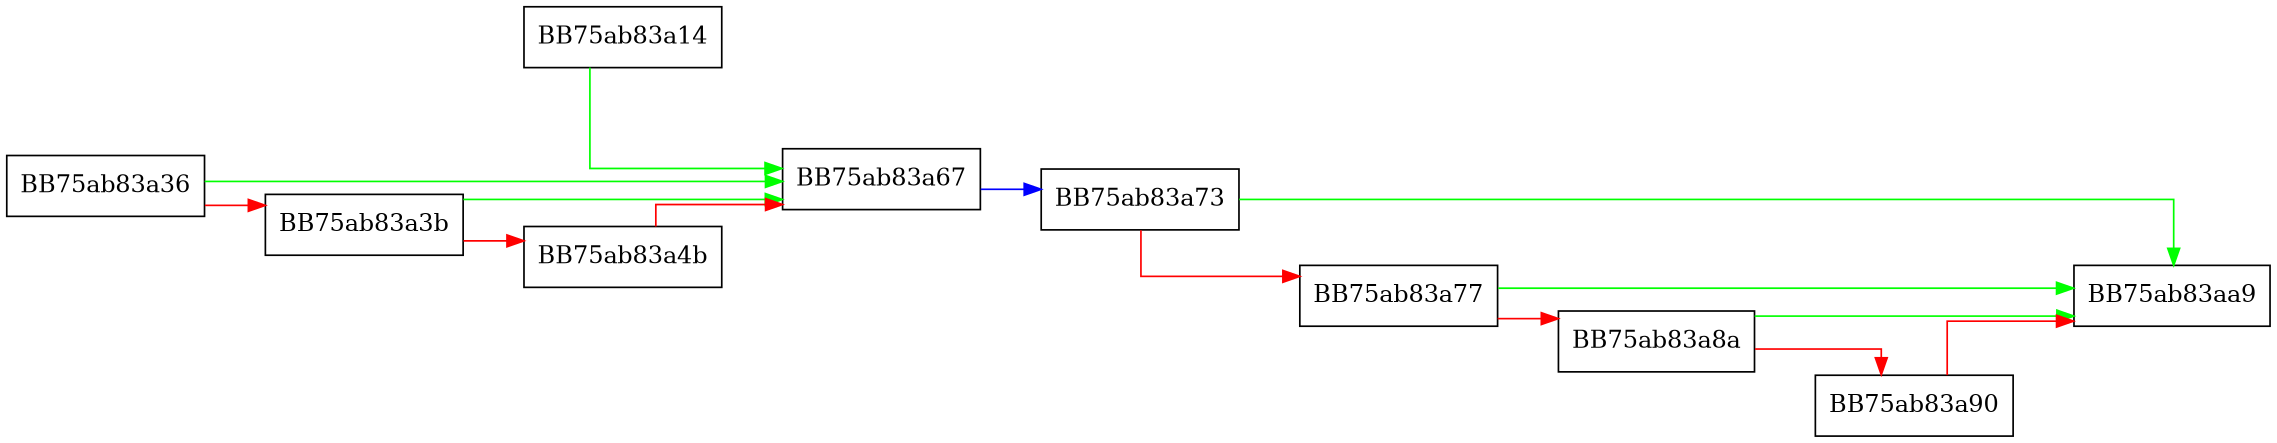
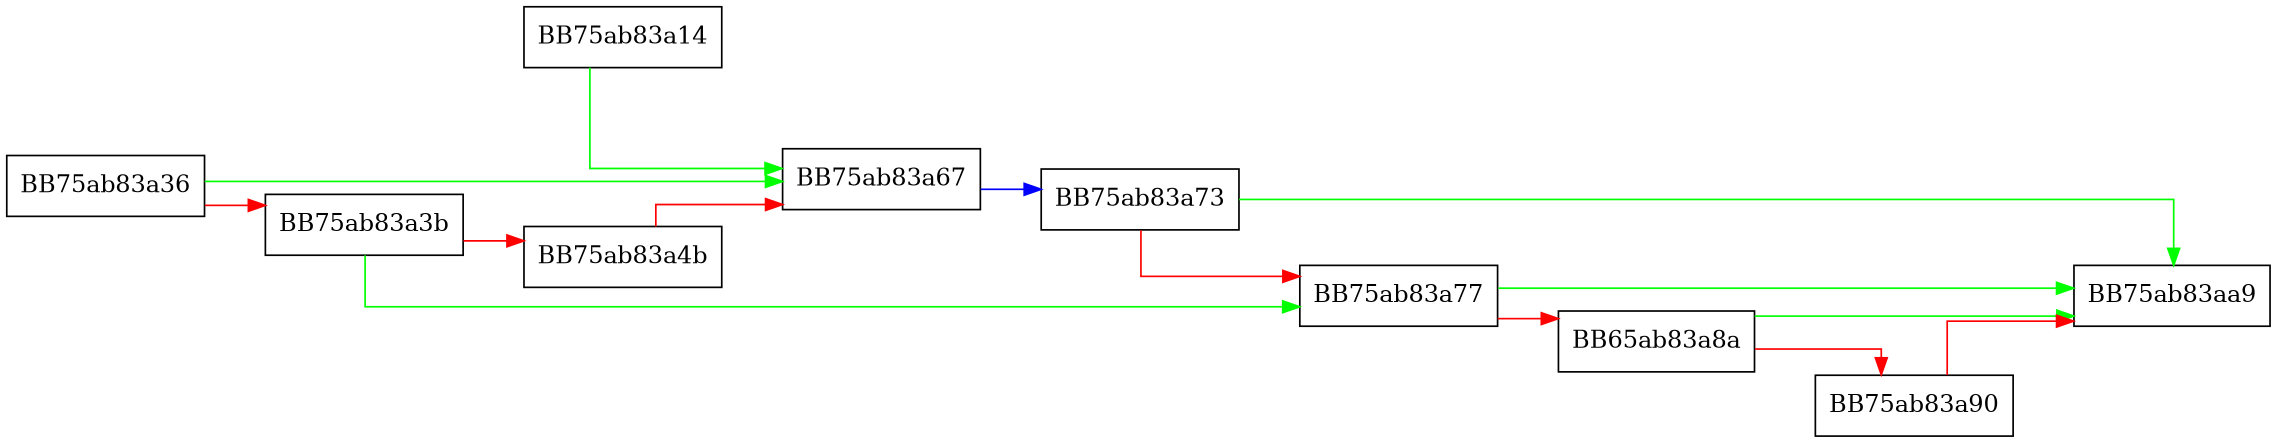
  digraph {
    rankdir=LR
    splines=ortho
    node [shape=box]
    edge [color=red]
    BB75ab83a14
    BB75ab83a67
    BB75ab83a73
    BB75ab83a36
    BB75ab83a3b
    BB75ab83aa9
    BB75ab83a77
    BB75ab83a4b
-   BB75ab83a8a
+   BB75ab83a8a [label=BB65ab83a8a]
    BB75ab83a90
    BB75ab83a14 -> BB75ab83a67 [color=green]
    BB75ab83a67 -> BB75ab83a73 [color=blue]
    BB75ab83a73 -> BB75ab83aa9 [color=green]
    BB75ab83a73 -> BB75ab83a77
    BB75ab83a36 -> BB75ab83a67 [color=green]
    BB75ab83a36 -> BB75ab83a3b
-   BB75ab83a3b -> BB75ab83a67 [color=green]
+   BB75ab83a3b -> BB75ab83a77 [color=green]
    BB75ab83a3b -> BB75ab83a4b
    BB75ab83a77 -> BB75ab83aa9 [color=green]
    BB75ab83a77 -> BB75ab83a8a
    BB75ab83a4b -> BB75ab83a67
    BB75ab83a8a -> BB75ab83aa9 [color=green]
    BB75ab83a8a -> BB75ab83a90
    BB75ab83a90 -> BB75ab83aa9
  }
